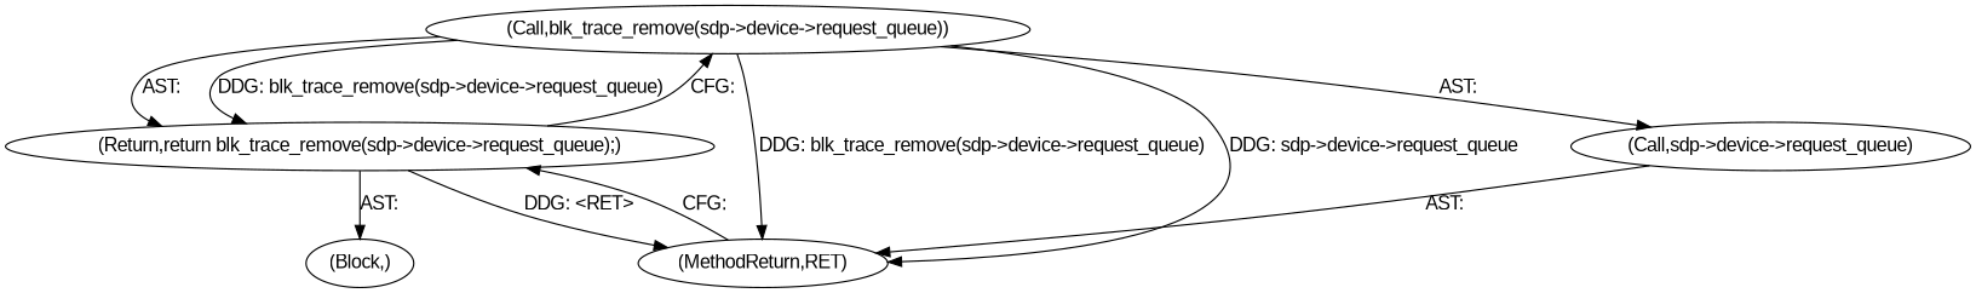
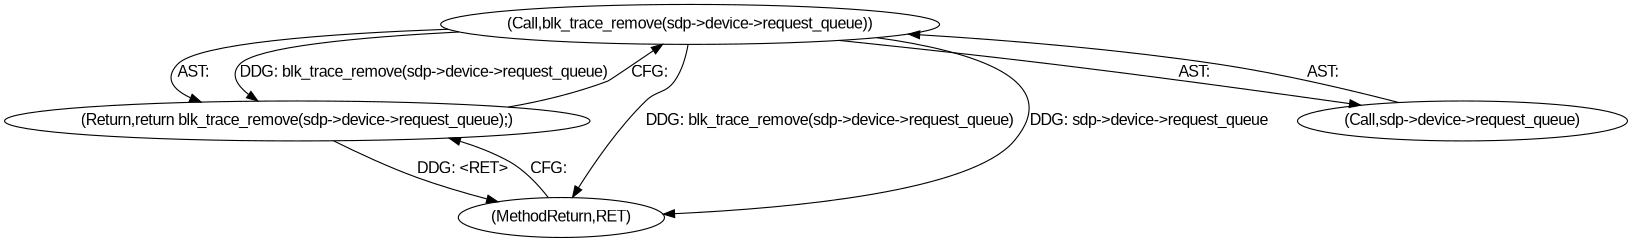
  digraph {
    fontname="Liberation Sans"
    node [fontname="Liberation Sans"]
    edge [fontname="Liberation Sans"]
    n1 [label="(Call,blk_trace_remove(sdp->device->request_queue))"]
    n2 [label="(Return,return blk_trace_remove(sdp->device->request_queue);)"]
    n3 [label="(MethodReturn,RET)"]
    n4 [label="(Call,sdp->device->request_queue)"]
-   n5 [label="(Block,)"]
    n1 -> n2 [label="AST: "]
    n1 -> n2 [label="DDG: blk_trace_remove(sdp->device->request_queue)"]
    n1 -> n3 [label="DDG: blk_trace_remove(sdp->device->request_queue)"]
    n1 -> n3 [label="DDG: sdp->device->request_queue"]
    n1 -> n4 [label="AST: "]
    n2 -> n1 [label="CFG: "]
    n2 -> n3 [label="DDG: <RET>"]
-   n2 -> n5 [label="AST: "]
    n3 -> n2 [label="CFG: "]
-   n4 -> n3 [label="AST: "]
+   n4 -> n1 [label="AST: "]
  }
